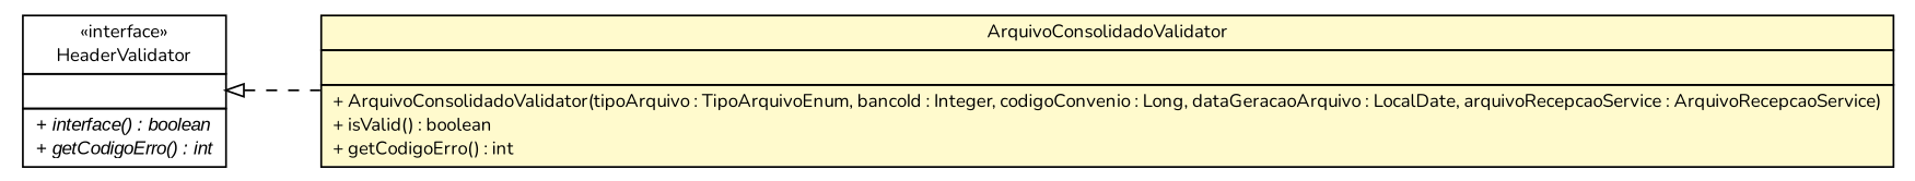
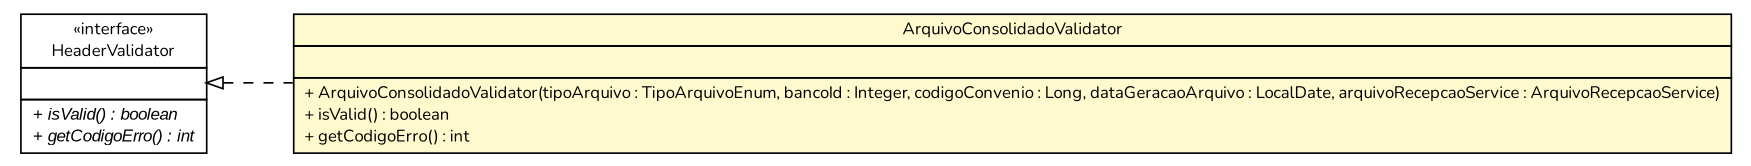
  digraph {
    nodesep=0.25
    ranksep=0.5
    rankdir=LR
    fontname=Nunito
    node [fontcolor=black fontname=Nunito fontsize=10.0 shape=plaintext]
-   n1 [label=<<table title="br.gov.to.sefaz.arr.processamento.validation.validator.header.HeaderValidator" border="0" cellborder="1" cellspacing="0" cellpadding="2" port="p" href="./HeaderValidator.html"> 		<tr><td><table border="0" cellspacing="0" cellpadding="1"> <tr><td align="center" balign="center"> &#171;interface&#187; </td></tr> <tr><td align="center" balign="center"> HeaderValidator </td></tr> 		</table></td></tr> 		<tr><td><table border="0" cellspacing="0" cellpadding="1"> <tr><td align="left" balign="left">  </td></tr> 		</table></td></tr> 		<tr><td><table border="0" cellspacing="0" cellpadding="1"> <tr><td align="left" balign="left"><font face="arial italic" point-size="10.0"> + interface() : boolean </font></td></tr> <tr><td align="left" balign="left"><font face="arial italic" point-size="10.0"> + getCodigoErro() : int </font></td></tr> 		</table></td></tr> 		</table>>]
+   n1 [label=<<table title="br.gov.to.sefaz.arr.processamento.validation.validator.header.HeaderValidator" border="0" cellborder="1" cellspacing="0" cellpadding="2" port="p" href="./HeaderValidator.html"> 		<tr><td><table border="0" cellspacing="0" cellpadding="1"> <tr><td align="center" balign="center"> &#171;interface&#187; </td></tr> <tr><td align="center" balign="center"> HeaderValidator </td></tr> 		</table></td></tr> 		<tr><td><table border="0" cellspacing="0" cellpadding="1"> <tr><td align="left" balign="left">  </td></tr> 		</table></td></tr> 		<tr><td><table border="0" cellspacing="0" cellpadding="1"> <tr><td align="left" balign="left"><font face="arial italic" point-size="10.0"> + isValid() : boolean </font></td></tr> <tr><td align="left" balign="left"><font face="arial italic" point-size="10.0"> + getCodigoErro() : int </font></td></tr> 		</table></td></tr> 		</table>>]
    n2 [label=<<table title="br.gov.to.sefaz.arr.processamento.validation.validator.header.ArquivoConsolidadoValidator" border="0" cellborder="1" cellspacing="0" cellpadding="2" port="p" bgcolor="lemonChiffon" href="./ArquivoConsolidadoValidator.html"> 		<tr><td><table border="0" cellspacing="0" cellpadding="1"> <tr><td align="center" balign="center"> ArquivoConsolidadoValidator </td></tr> 		</table></td></tr> 		<tr><td><table border="0" cellspacing="0" cellpadding="1"> <tr><td align="left" balign="left">  </td></tr> 		</table></td></tr> 		<tr><td><table border="0" cellspacing="0" cellpadding="1"> <tr><td align="left" balign="left"> + ArquivoConsolidadoValidator(tipoArquivo : TipoArquivoEnum, bancoId : Integer, codigoConvenio : Long, dataGeracaoArquivo : LocalDate, arquivoRecepcaoService : ArquivoRecepcaoService) </td></tr> <tr><td align="left" balign="left"> + isValid() : boolean </td></tr> <tr><td align="left" balign="left"> + getCodigoErro() : int </td></tr> 		</table></td></tr> 		</table>>]
    n1 -> n2 [arrowtail=empty dir=back fontname=Nunito fontsize=10 headport=p labelfontname=arial labelfontsize=10 style=dashed tailport=p]
  }
